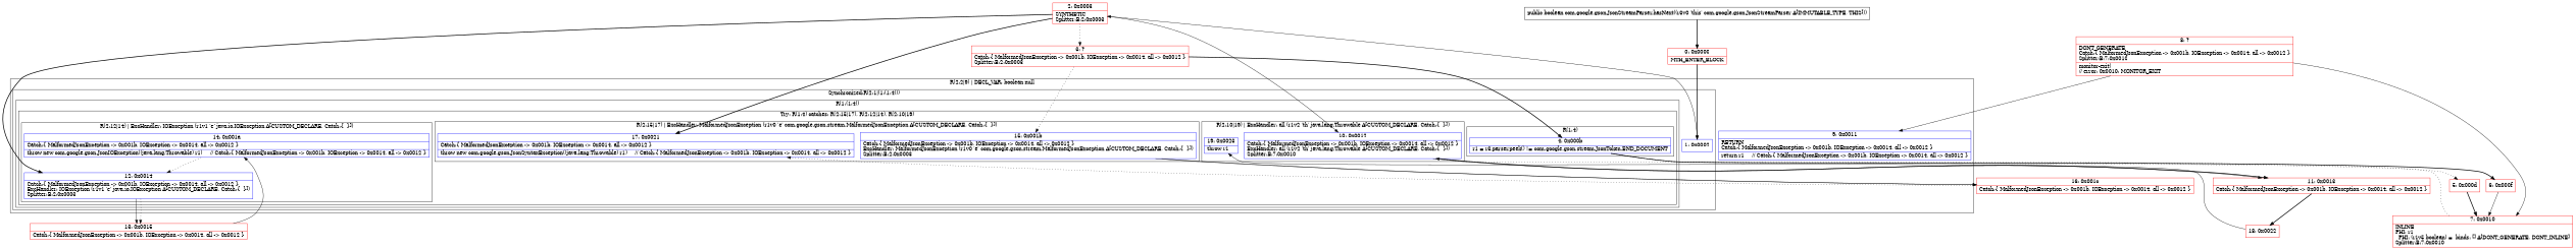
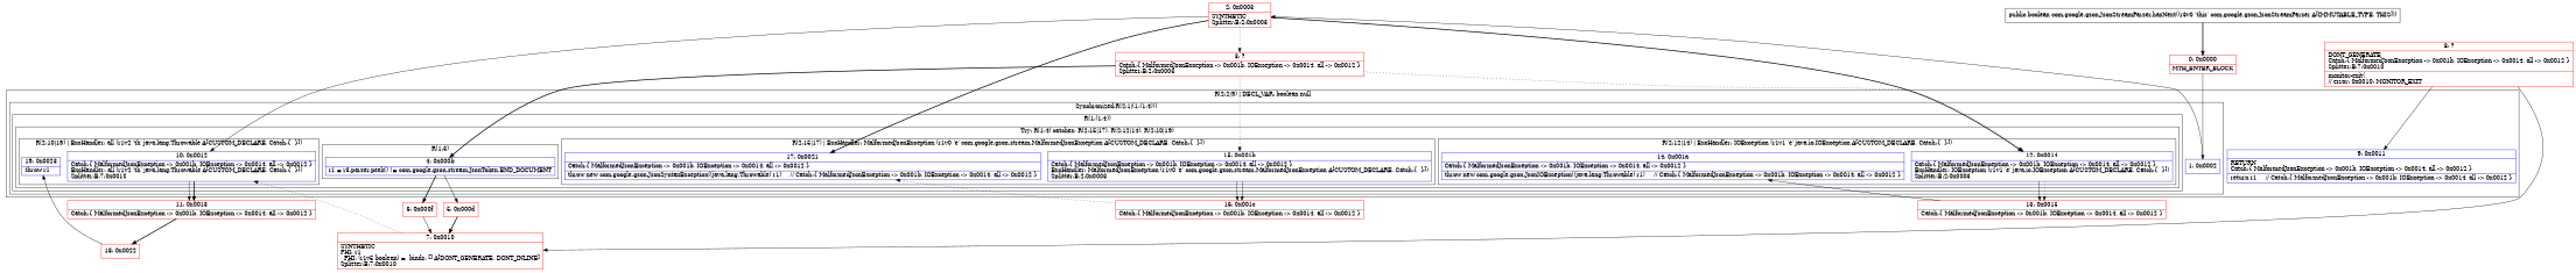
  digraph {
    node [color=red shape=record]
    edge [style=solid]
    n1 [color=blue label="{4\:\ 0x000b|r1 = r3.parser.peek() != com.google.gson.stream.JsonToken.END_DOCUMENT\l}"]
    n2 [color=blue label="{15\:\ 0x001b|Catch:\{ MalformedJsonException \-\> 0x001b, IOException \-\> 0x0014, all \-\> 0x0012 \}\lExcHandler: MalformedJsonException (r1v0 'e' com.google.gson.stream.MalformedJsonException A[CUSTOM_DECLARE, Catch:\{  \}])\lSplitter:B:2:0x0003\l}"]
    n3 [color=blue label="{17\:\ 0x0021|Catch:\{ MalformedJsonException \-\> 0x001b, IOException \-\> 0x0014, all \-\> 0x0012 \}\l|throw new com.google.gson.JsonSyntaxException((java.lang.Throwable) r1)     \/\/ Catch:\{ MalformedJsonException \-\> 0x001b, IOException \-\> 0x0014, all \-\> 0x0012 \}\l}"]
    n4 [color=blue label="{12\:\ 0x0014|Catch:\{ MalformedJsonException \-\> 0x001b, IOException \-\> 0x0014, all \-\> 0x0012 \}\lExcHandler: IOException (r1v1 'e' java.io.IOException A[CUSTOM_DECLARE, Catch:\{  \}])\lSplitter:B:2:0x0003\l}"]
    n5 [color=blue label="{14\:\ 0x001a|Catch:\{ MalformedJsonException \-\> 0x001b, IOException \-\> 0x0014, all \-\> 0x0012 \}\l|throw new com.google.gson.JsonIOException((java.lang.Throwable) r1)     \/\/ Catch:\{ MalformedJsonException \-\> 0x001b, IOException \-\> 0x0014, all \-\> 0x0012 \}\l}"]
    n6 [color=blue label="{10\:\ 0x0012|Catch:\{ MalformedJsonException \-\> 0x001b, IOException \-\> 0x0014, all \-\> 0x0012 \}\lExcHandler: all (r1v2 'th' java.lang.Throwable A[CUSTOM_DECLARE, Catch:\{  \}])\lSplitter:B:7:0x0010\l}"]
    n7 [color=blue label="{19\:\ 0x0023|throw r1\l}"]
    n8 [color=blue label="{1\:\ 0x0002}"]
    n9 [color=blue label="{9\:\ 0x0011|RETURN\lCatch:\{ MalformedJsonException \-\> 0x001b, IOException \-\> 0x0014, all \-\> 0x0012 \}\l|return r1     \/\/ Catch:\{ MalformedJsonException \-\> 0x001b, IOException \-\> 0x0014, all \-\> 0x0012 \}\l}"]
    n10 [label="{5\:\ 0x000d}"]
    n11 [label="{6\:\ 0x000f}"]
    n12 [label="{16\:\ 0x001c|Catch:\{ MalformedJsonException \-\> 0x001b, IOException \-\> 0x0014, all \-\> 0x0012 \}\l}"]
    n13 [label="{13\:\ 0x0015|Catch:\{ MalformedJsonException \-\> 0x001b, IOException \-\> 0x0014, all \-\> 0x0012 \}\l}"]
    n14 [label="{11\:\ 0x0013|Catch:\{ MalformedJsonException \-\> 0x001b, IOException \-\> 0x0014, all \-\> 0x0012 \}\l}"]
    n15 [label="{2\:\ 0x0003|SYNTHETIC\lSplitter:B:2:0x0003\l}"]
    n16 [label="{3\:\ ?|Catch:\{ MalformedJsonException \-\> 0x001b, IOException \-\> 0x0014, all \-\> 0x0012 \}\lSplitter:B:2:0x0003\l}"]
-   n17 [label="{7\:\ 0x0010|INLINE\lPHI: r1 \l  PHI: (r1v5 boolean) =  binds: [] A[DONT_GENERATE, DONT_INLINE]\lSplitter:B:7:0x0010\l}"]
+   n17 [label="{7\:\ 0x0010|SYNTHETIC\lPHI: r1 \l  PHI: (r1v5 boolean) =  binds: [] A[DONT_GENERATE, DONT_INLINE]\lSplitter:B:7:0x0010\l}"]
    n18 [label="{18\:\ 0x0022}"]
    n19 [label="{0\:\ 0x0000|MTH_ENTER_BLOCK\l}"]
    n20 [label="{8\:\ ?|DONT_GENERATE\lCatch:\{ MalformedJsonException \-\> 0x001b, IOException \-\> 0x0014, all \-\> 0x0012 \}\lSplitter:B:7:0x0010\l|monitor\-exit(\l\/\/ error: 0x0010: MONITOR_EXIT  \l}"]
    n21 [label="{public boolean com.google.gson.JsonStreamParser.hasNext((r3v0 'this' com.google.gson.JsonStreamParser A[IMMUTABLE_TYPE, THIS])) }" color=""]
    subgraph cluster_1 {
      label="R(2:2|9) | DECL_VAR: boolean null\l"
      n9
      subgraph cluster_2 {
        label="Synchronized:R(2:1|(1:(1:4)))"
        n8
        subgraph cluster_3 {
          label="R(1:(1:4))"
          subgraph cluster_4 {
            label="Try: R(1:4) catches: R(2:15|17), R(2:12|14), R(2:10|19)"
            subgraph cluster_5 {
-             label="R(1:4)"
+             label="R(1:3)"
              n1
            }
            subgraph cluster_6 {
              label="R(2:15|17) | ExcHandler: MalformedJsonException (r1v0 'e' com.google.gson.stream.MalformedJsonException A[CUSTOM_DECLARE, Catch:\{  \}])\l"
              n2
              n3
            }
            subgraph cluster_7 {
              label="R(2:12|14) | ExcHandler: IOException (r1v1 'e' java.io.IOException A[CUSTOM_DECLARE, Catch:\{  \}])\l"
              n4
              n5
            }
            subgraph cluster_8 {
              label="R(2:10|19) | ExcHandler: all (r1v2 'th' java.lang.Throwable A[CUSTOM_DECLARE, Catch:\{  \}])\l"
              n6
              n7
            }
          }
        }
      }
    }
    subgraph cluster_9 {
      label="R(2:15|17) | ExcHandler: MalformedJsonException (r1v0 'e' com.google.gson.stream.MalformedJsonException A[CUSTOM_DECLARE, Catch:\{  \}])\l"
    }
    subgraph cluster_10 {
      label="R(2:12|14) | ExcHandler: IOException (r1v1 'e' java.io.IOException A[CUSTOM_DECLARE, Catch:\{  \}])\l"
    }
    subgraph cluster_11 {
      label="R(2:10|19) | ExcHandler: all (r1v2 'th' java.lang.Throwable A[CUSTOM_DECLARE, Catch:\{  \}])\l"
    }
-   n1 -> n10 [style=dotted]
+   n1 -> n10
    n1 -> n11 [style=bold]
    n2 -> n12
    n2 -> n12
    n4 -> n13
    n4 -> n13 [style=dotted]
    n6 -> n14
    n6 -> n14 [style=bold]
    n8 -> n15
    n10 -> n17 [style=bold]
    n11 -> n17
    n12 -> n3 [style=dotted]
    n13 -> n5
    n14 -> n18 [style=bold]
    n15 -> n3 [style=bold]
    n15 -> n4 [style=bold]
    n15 -> n6
    n15 -> n16 [style=dotted]
    n16 -> n1 [style=bold]
    n16 -> n2 [style=dotted]
-   n5 -> n4 [style=dotted]
+   n16 -> n4 [style=dotted]
    n17 -> n6 [style=dotted]
    n18 -> n7
-   n19 -> n8 [style=bold]
+   n19 -> n8
    n20 -> n9
    n20 -> n17
    n21 -> n19 [style=bold]
  }
